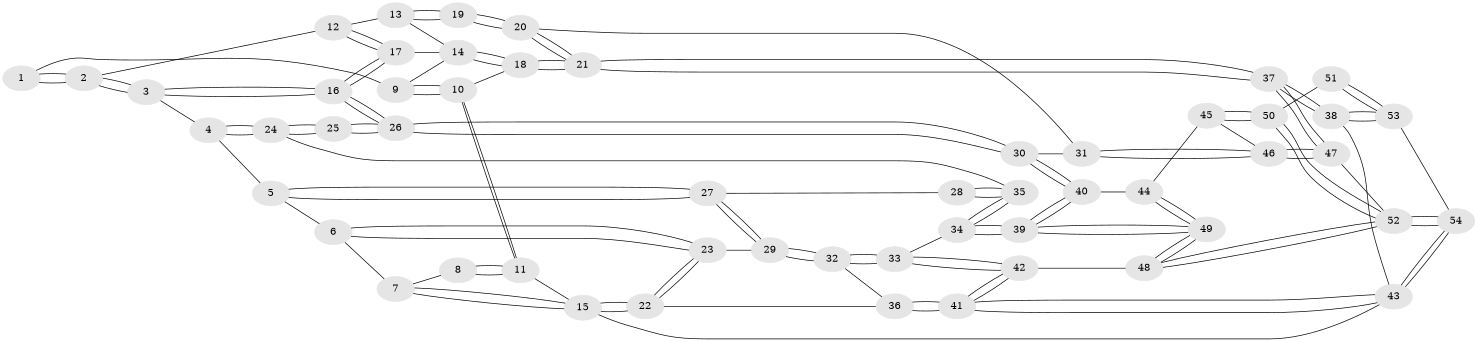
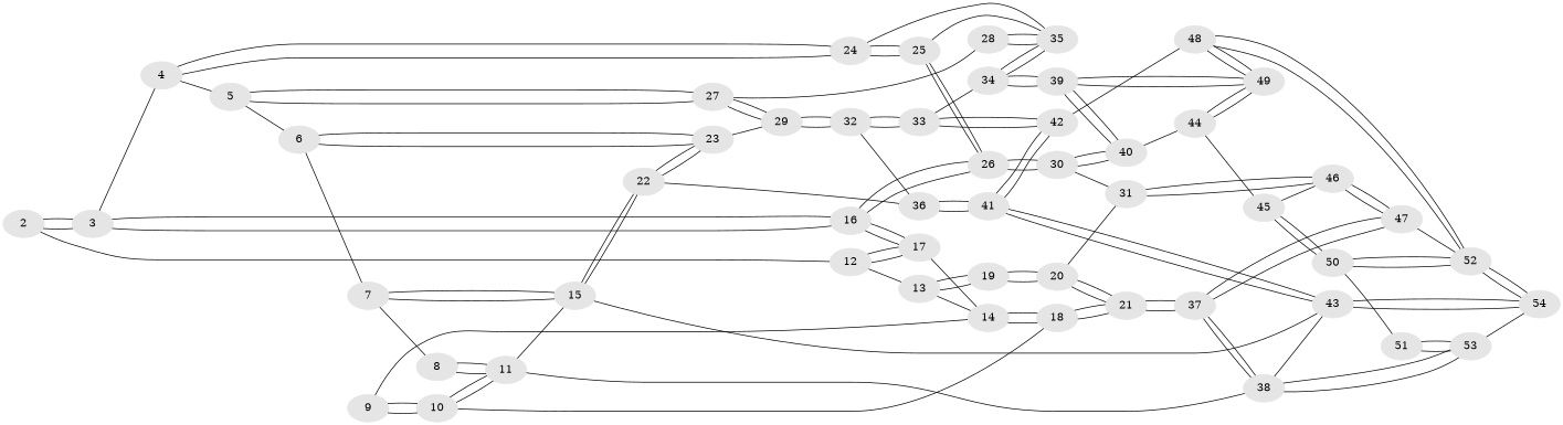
  graph {
    rankdir=LR
    node [color=gray90 style=filled]
-   1
    2
    9
    3
    12
    10
    14
    4
    16
    13
    17
    5
    24
    26
    6
    27
    25
    35
    7
    23
    29
    28
    8
    15
    11
    22
    43
    38
    18
    21
    53
    19
    20
    36
    54
    30
    37
    31
    46
    47
    41
    32
    40
    33
    44
    34
    42
    39
    48
    49
    52
    45
    50
    51
-   1 -- 2
-   1 -- 2
-   1 -- 9
    2 -- 3
    2 -- 3
    2 -- 12
    9 -- 10
    9 -- 10
    9 -- 14
    3 -- 4
    3 -- 16
    3 -- 16
    12 -- 13
    12 -- 17
    12 -- 17
    10 -- 11
    10 -- 11
    10 -- 18
    14 -- 18
    14 -- 18
    4 -- 5
    4 -- 24
    4 -- 24
    16 -- 17
    16 -- 17
    16 -- 26
    16 -- 26
    13 -- 14
    13 -- 19
    13 -- 19
    17 -- 14
    5 -- 6
    5 -- 27
    5 -- 27
    24 -- 25
    24 -- 25
    24 -- 35
    26 -- 30
    26 -- 30
    6 -- 7
    6 -- 23
    6 -- 23
    27 -- 29
    27 -- 29
    27 -- 28
    25 -- 26
    25 -- 26
+   25 -- 35
    7 -- 8
    7 -- 15
    7 -- 15
    23 -- 29
    29 -- 32
    29 -- 32
    28 -- 35
    28 -- 35
    8 -- 11
    8 -- 11
    15 -- 22
    15 -- 22
    15 -- 43
    11 -- 15
+   11 -- 38
    22 -- 23
    22 -- 23
    22 -- 36
    43 -- 54
    43 -- 54
    38 -- 43
    38 -- 53
    38 -- 53
    18 -- 21
    18 -- 21
    21 -- 37
    21 -- 37
    53 -- 54
    19 -- 20
    19 -- 20
    20 -- 21
    20 -- 21
    20 -- 31
    36 -- 41
    36 -- 41
    30 -- 31
    30 -- 40
    30 -- 40
    37 -- 38
    37 -- 38
    37 -- 47
    37 -- 47
    31 -- 46
    31 -- 46
    46 -- 47
    46 -- 47
    47 -- 52
    41 -- 43
    41 -- 43
    41 -- 42
    41 -- 42
    32 -- 36
    32 -- 33
    32 -- 33
    40 -- 44
    33 -- 34
    33 -- 42
    33 -- 42
    44 -- 49
    44 -- 49
    44 -- 45
    34 -- 35
    34 -- 35
    34 -- 39
    34 -- 39
    42 -- 48
    39 -- 40
    39 -- 40
    39 -- 49
    39 -- 49
    48 -- 49
    48 -- 49
    48 -- 52
    48 -- 52
    52 -- 54
    52 -- 54
    45 -- 46
    45 -- 50
    45 -- 50
    50 -- 52
    50 -- 52
    50 -- 51
    51 -- 53
    51 -- 53
  }
